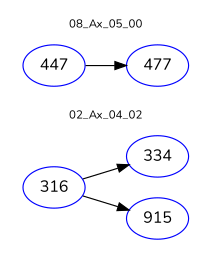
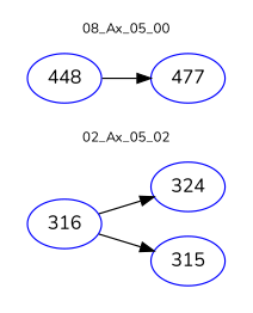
  digraph {
    fontname=Nunito
    rankdir=LR
    node [color=blue fontname=Nunito]
    edge [color=black fontname=Nunito]
    n1 [label=316]
-   n2 [label=915]
-   n3 [label=334]
-   n4 [label=447]
+   n2 [label=315]
+   n3 [label=324]
+   n4 [label=448]
    n5 [label=477]
    subgraph cluster_1 {
      color=white
      fontsize=10
-     label="02_Ax_04_02"
+     label="02_Ax_05_02"
      n1
      n2
      n3
    }
    subgraph cluster_2 {
      color=white
      fontsize=10
      label="08_Ax_05_00"
      n4
      n5
    }
    n1 -> n2
    n1 -> n3
    n4 -> n5
  }
